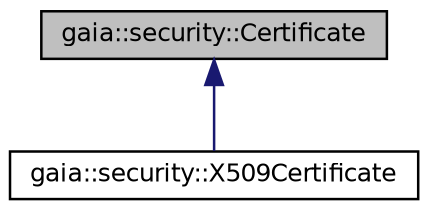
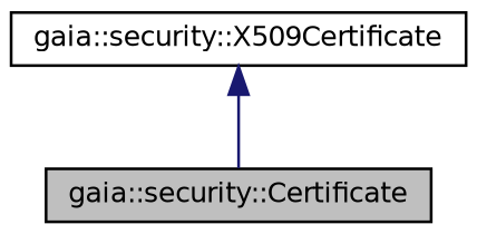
  digraph {
    node [color=black fontname=Helvetica fontsize=10 shape=record style=filled]
    n1 [fillcolor=grey75 fontcolor=black height=0.2 label="gaia::security::Certificate" width=0.4]
    n2 [fillcolor=white height=0.2 label="gaia::security::X509Certificate" width=0.4]
-   n1 -> n2 [color=midnightblue dir=back fontname=Helvetica fontsize=10 labelfontname=Helvetica labelfontsize=10 style=solid]
+   n2 -> n1 [color=midnightblue dir=back fontname=Helvetica fontsize=10 labelfontname=Helvetica labelfontsize=10 style=solid]
  }
